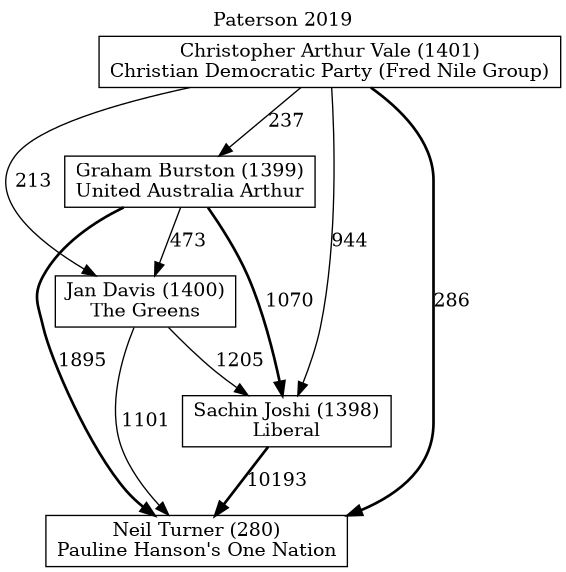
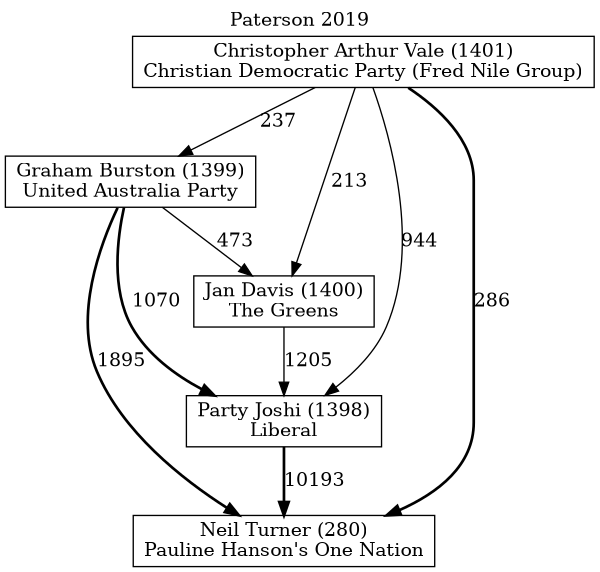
  digraph {
    label="Paterson 2019"
    labelloc=t
    mclimit=10
    node [shape=box]
    edge [style=solid]
-   n1 [label="Sachin Joshi (1398)\nLiberal"]
+   n1 [label="Party Joshi (1398)\nLiberal"]
    n2 [label="Neil Turner (280)\nPauline Hanson's One Nation"]
    n3 [label="Jan Davis (1400)\nThe Greens"]
-   n4 [label="Graham Burston (1399)\nUnited Australia Arthur"]
+   n4 [label="Graham Burston (1399)\nUnited Australia Party"]
    n5 [label="Christopher Arthur Vale (1401)\nChristian Democratic Party (Fred Nile Group)"]
    n1 -> n2 [label=10193 style=bold]
    n3 -> n1 [label=1205]
-   n3 -> n2 [label=1101]
    n4 -> n1 [label=1070 style=bold]
    n4 -> n2 [label=1895 style=bold]
    n4 -> n3 [label=473]
    n5 -> n1 [label=944]
    n5 -> n2 [label=286 style=bold]
    n5 -> n3 [label=213]
    n5 -> n4 [label=237]
  }
